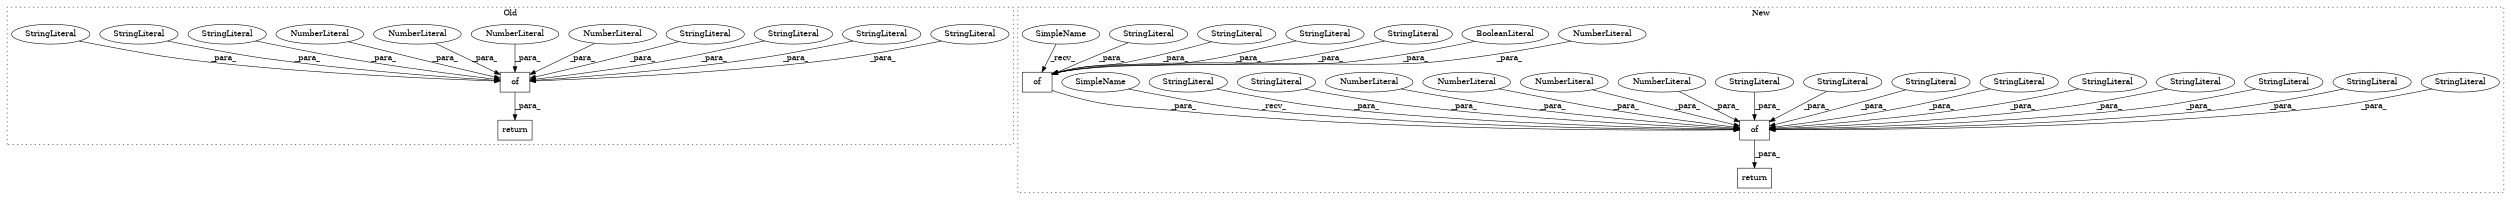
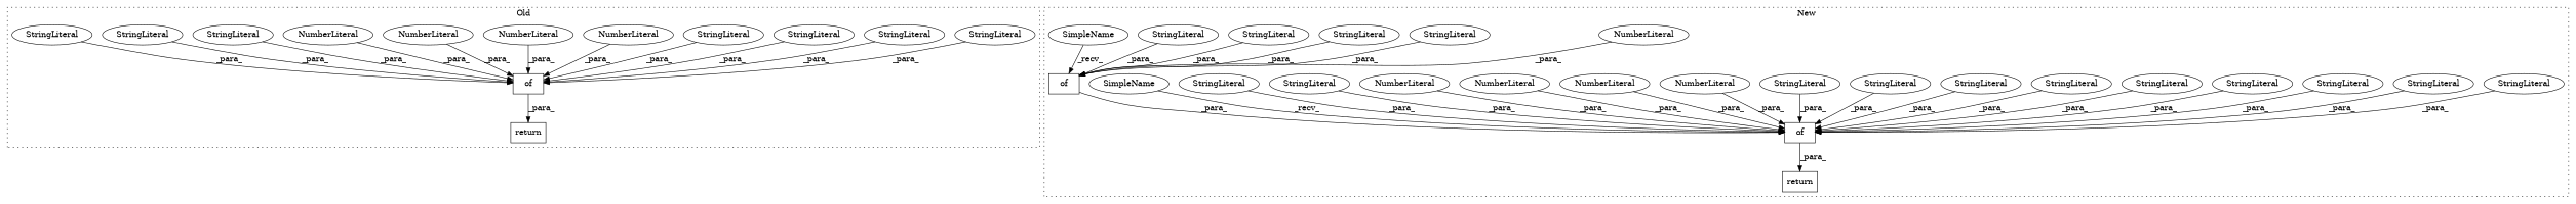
  digraph {
    node [a=45 l=7 s=1855 shape=ellipse]
    n1 [a=41 label=return s=1559 shape=box]
    n2 [a=32 l="3,1" label=of s="1570,1998" shape=box]
    n3 [l=9 label=StringLiteral s=1921]
    n4 [label=StringLiteral s=1960]
    n5 [l=21 label=StringLiteral s=1724]
    n6 [l=18 label=StringLiteral]
    n7 [a=34 l=1 label=NumberLiteral s=1958]
    n8 [a=34 l=1 label=NumberLiteral s=1931]
    n9 [a=34 l=2 label=NumberLiteral s=1804]
    n10 [a=34 l=3 label=NumberLiteral s=1874]
    n11 [l=12 label=StringLiteral s=1945]
    n12 [l=11 label=StringLiteral s=1905]
    n13 [l=13 label=StringLiteral s=1600]
    n14 [a=32 l="3,1" label=of s="1612,2352" shape=box]
    n15 [a=41 label=return s=1601 shape=box]
    n16 [l=13 label=StringLiteral s=1615]
    n17 [l=27 label=StringLiteral s=1667]
    n18 [l=19 label=StringLiteral s=1808]
    n19 [l=11 label=StringLiteral s=1727]
    n20 [l=23 label=StringLiteral s=1756]
    n21 [l=21 label=StringLiteral]
    n22 [l=12 label=StringLiteral s=2299]
    n23 [label=StringLiteral s=2314]
    n24 [l=21 label=StringLiteral s=1700]
    n25 [a=34 l=3 label=NumberLiteral s=2271]
    n26 [a=34 l=3 label=NumberLiteral s=1828]
    n27 [a=34 l=1 label=NumberLiteral s=2297]
    n28 [a=34 l=1 label=NumberLiteral s=1754]
    n29 [a=32 l="3,1" label=of s="2215,2260" shape=box]
    n30 [a=34 l=3 label=NumberLiteral s=2241]
-   n31 [a=9 l=4 label=BooleanLiteral s=2256]
    n32 [l=19 label=StringLiteral s=1784]
    n33 [label=StringLiteral s=2225]
    n34 [l=6 label=StringLiteral s=2218]
    n35 [l=18 label=StringLiteral s=1832]
    n36 [l=10 label=StringLiteral s=2245]
    n37 [label=StringLiteral s=2233]
    n38 [a=42 l=3 label=SimpleName s=1608]
    n39 [a=42 l=3 label=SimpleName s=2211]
    subgraph cluster_1 {
      label=Old
      style=dotted
      n1
      n2
      n3
      n4
      n5
      n6
      n7
      n8
      n9
      n10
      n11
      n12
      n13
    }
    subgraph cluster_2 {
      label=New
      style=dotted
      n14
      n15
      n16
      n17
      n18
      n19
      n20
      n21
      n22
      n23
      n24
      n25
      n26
      n27
      n28
      n29
      n30
-     n31
      n32
      n33
      n34
      n35
      n36
      n37
      n38
      n39
    }
    n2 -> n1 [label=_para_]
    n3 -> n2 [label=_para_]
    n4 -> n2 [label=_para_]
    n5 -> n2 [label=_para_]
    n6 -> n2 [label=_para_]
    n7 -> n2 [label=_para_]
    n8 -> n2 [label=_para_]
    n9 -> n2 [label=_para_]
    n10 -> n2 [label=_para_]
    n11 -> n2 [label=_para_]
    n12 -> n2 [label=_para_]
    n13 -> n2 [label=_para_]
    n14 -> n15 [label=_para_]
    n16 -> n14 [label=_para_]
    n17 -> n14 [label=_para_]
    n18 -> n14 [label=_para_]
    n19 -> n14 [label=_para_]
    n20 -> n14 [label=_para_]
    n21 -> n14 [label=_para_]
    n22 -> n14 [label=_para_]
    n23 -> n14 [label=_para_]
    n24 -> n14 [label=_para_]
    n25 -> n14 [label=_para_]
    n26 -> n14 [label=_para_]
    n27 -> n14 [label=_para_]
    n28 -> n14 [label=_para_]
    n29 -> n14 [label=_para_]
    n30 -> n29 [label=_para_]
-   n31 -> n29 [label=_para_]
    n32 -> n14 [label=_para_]
    n33 -> n29 [label=_para_]
    n34 -> n29 [label=_para_]
    n35 -> n14 [label=_para_]
    n36 -> n29 [label=_para_]
    n37 -> n29 [label=_para_]
    n38 -> n14 [label=_recv_]
    n39 -> n29 [label=_recv_]
  }
